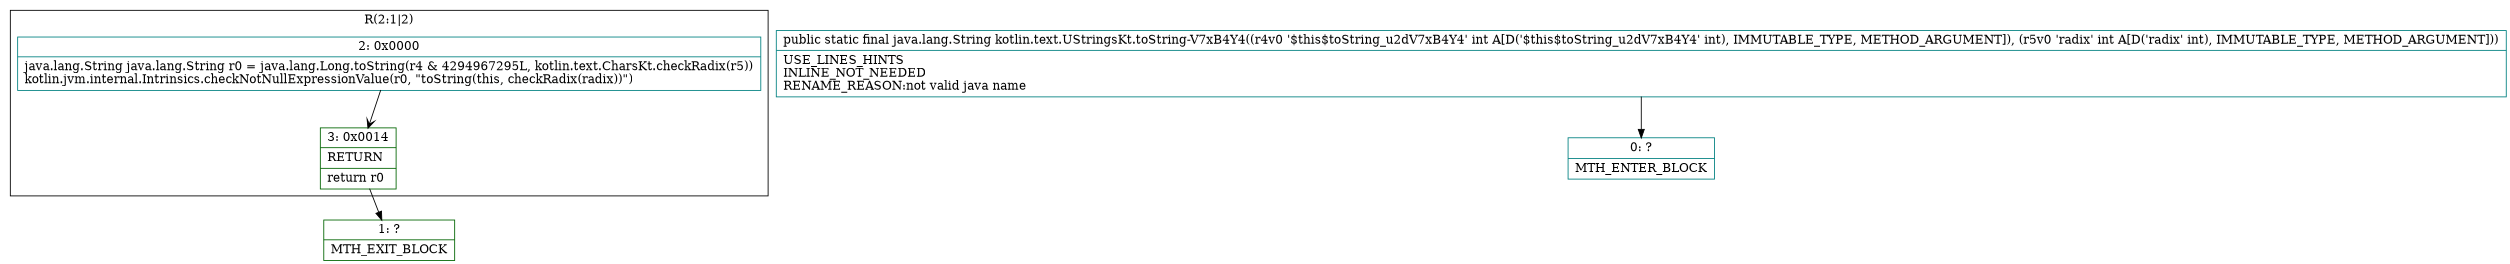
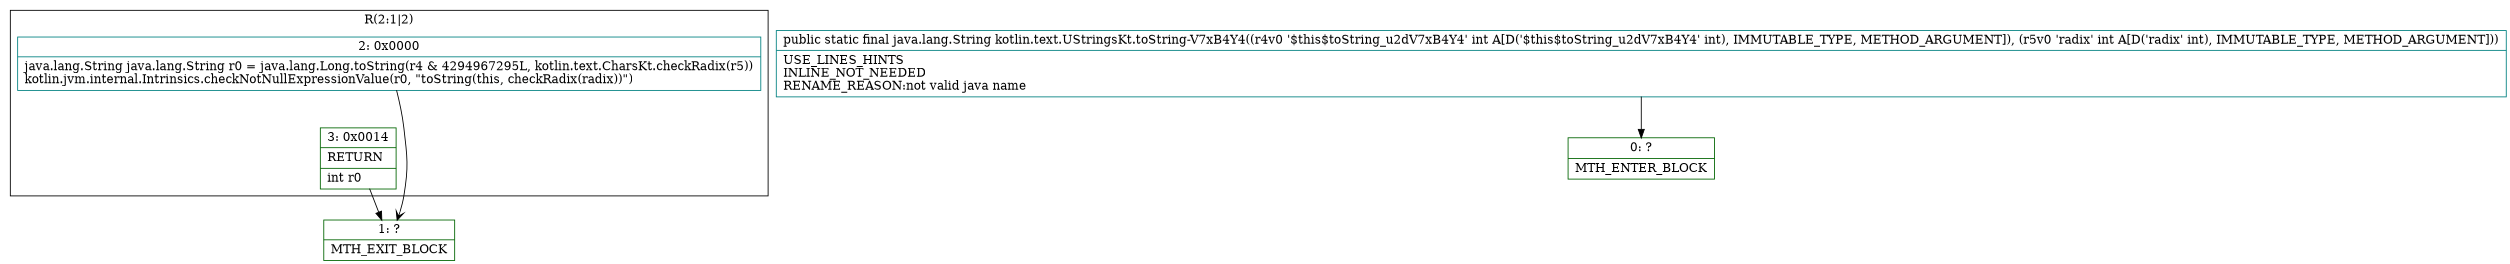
  digraph {
    node [color=teal shape=record]
    edge [arrowhead=normal]
    n1 [label="{2\:\ 0x0000|java.lang.String java.lang.String r0 = java.lang.Long.toString(r4 & 4294967295L, kotlin.text.CharsKt.checkRadix(r5))\lkotlin.jvm.internal.Intrinsics.checkNotNullExpressionValue(r0, \"toString(this, checkRadix(radix))\")\l}"]
-   n2 [color=darkgreen label="{3\:\ 0x0014|RETURN\l|return r0\l}"]
+   n2 [color=darkgreen label="{3\:\ 0x0014|RETURN\l|int r0\l}"]
    n3 [color=darkgreen label="{1\:\ ?|MTH_EXIT_BLOCK\l}"]
-   n4 [label="{0\:\ ?|MTH_ENTER_BLOCK\l}"]
+   n4 [color=darkgreen label="{0\:\ ?|MTH_ENTER_BLOCK\l}"]
    n5 [label="{public static final java.lang.String kotlin.text.UStringsKt.toString\-V7xB4Y4((r4v0 '$this$toString_u2dV7xB4Y4' int A[D('$this$toString_u2dV7xB4Y4' int), IMMUTABLE_TYPE, METHOD_ARGUMENT]), (r5v0 'radix' int A[D('radix' int), IMMUTABLE_TYPE, METHOD_ARGUMENT]))  | USE_LINES_HINTS\lINLINE_NOT_NEEDED\lRENAME_REASON:not valid java name\l}"]
    subgraph cluster_1 {
      label="R(2:1|2)"
      n1
      n2
    }
-   n1 -> n2 [arrowhead=vee]
+   n1 -> n3 [arrowhead=vee]
    n2 -> n3
    n5 -> n4
  }
